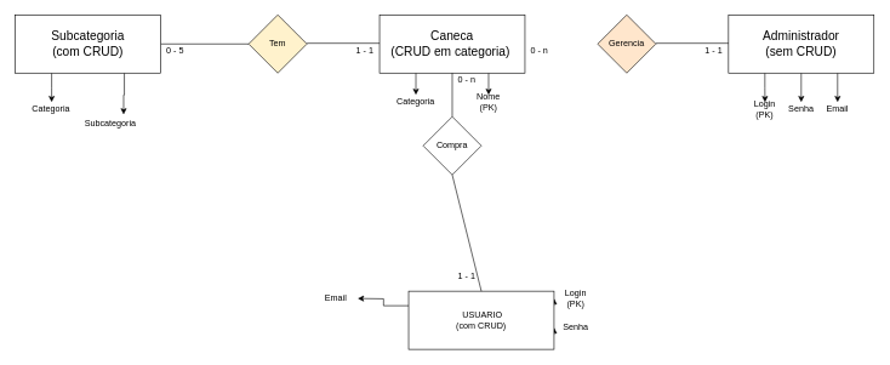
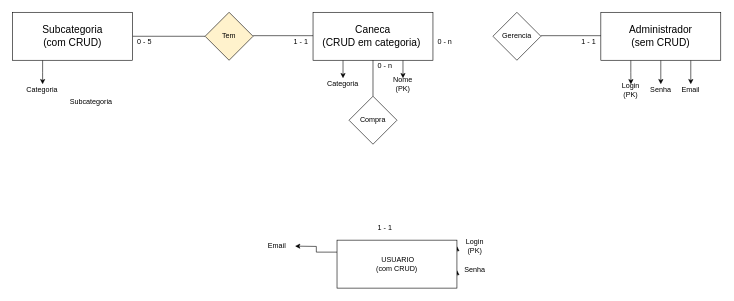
  <mxCell id="0" />
  <mxCell id="1" parent="0" />
  <mxCell id="2" style="edgeStyle=orthogonalEdgeStyle;rounded=0;orthogonalLoop=1;jettySize=auto;html=1;exitX=0.25;exitY=1;exitDx=0;exitDy=0;" edge="1" parent="1" source="4"><mxGeometry relative="1" as="geometry"><mxPoint x="571" y="130" as="targetPoint" /></mxGeometry></mxCell>
  <mxCell id="3" style="edgeStyle=orthogonalEdgeStyle;rounded=0;orthogonalLoop=1;jettySize=auto;html=1;exitX=0.75;exitY=1;exitDx=0;exitDy=0;" edge="1" parent="1" source="4"><mxGeometry relative="1" as="geometry"><mxPoint x="671" y="130" as="targetPoint" /></mxGeometry></mxCell>
  <mxCell id="4" value="&lt;span style=&quot;font-size: 17px&quot;&gt;Caneca&lt;br&gt;(CRUD em categoria)&amp;nbsp;&lt;/span&gt;" style="rounded=0;whiteSpace=wrap;html=1;" parent="1" vertex="1"><mxGeometry x="521" y="20" width="200" height="80" as="geometry" /></mxCell>
  <mxCell id="5" style="edgeStyle=orthogonalEdgeStyle;rounded=0;orthogonalLoop=1;jettySize=auto;html=1;exitX=1;exitY=0.25;exitDx=0;exitDy=0;" edge="1" parent="1" source="8"><mxGeometry relative="1" as="geometry"><mxPoint x="761" y="410" as="targetPoint" /></mxGeometry></mxCell>
  <mxCell id="6" style="edgeStyle=orthogonalEdgeStyle;rounded=0;orthogonalLoop=1;jettySize=auto;html=1;exitX=1;exitY=0.75;exitDx=0;exitDy=0;" edge="1" parent="1" source="8"><mxGeometry relative="1" as="geometry"><mxPoint x="761" y="450" as="targetPoint" /></mxGeometry></mxCell>
  <mxCell id="7" style="edgeStyle=orthogonalEdgeStyle;rounded=0;orthogonalLoop=1;jettySize=auto;html=1;exitX=0;exitY=0.25;exitDx=0;exitDy=0;" edge="1" parent="1" source="8"><mxGeometry relative="1" as="geometry"><mxPoint x="491" y="410" as="targetPoint" /></mxGeometry></mxCell>
  <mxCell id="8" value="&amp;nbsp;USUARIO&lt;br&gt;(com CRUD)" style="rounded=0;whiteSpace=wrap;html=1;" parent="1" vertex="1"><mxGeometry x="561" y="400" width="200" height="80" as="geometry" /></mxCell>
  <mxCell id="9" value="" style="endArrow=none;html=1;entryX=0.5;entryY=1;entryDx=0;entryDy=0;exitX=0.5;exitY=0;exitDx=0;exitDy=0;" parent="1" source="10" target="4" edge="1"><mxGeometry width="50" height="50" relative="1" as="geometry"><mxPoint x="521" y="420" as="sourcePoint" /><mxPoint x="571" y="370" as="targetPoint" /></mxGeometry></mxCell>
  <mxCell id="10" value="Compra" style="rhombus;whiteSpace=wrap;html=1;" parent="1" vertex="1"><mxGeometry x="581" y="160" width="80" height="80" as="geometry" /></mxCell>
- <mxCell id="11" value="" style="endArrow=none;html=1;entryX=0.5;entryY=1;entryDx=0;entryDy=0;exitX=0.5;exitY=0;exitDx=0;exitDy=0;" parent="1" source="8" target="10" edge="1"><mxGeometry width="50" height="50" relative="1" as="geometry"><mxPoint x="621" y="330" as="sourcePoint" /><mxPoint x="621" y="100" as="targetPoint" /></mxGeometry></mxCell>
  <mxCell id="12" value="1 - 1" style="text;html=1;strokeColor=none;fillColor=none;align=center;verticalAlign=middle;whiteSpace=wrap;rounded=0;" parent="1" vertex="1"><mxGeometry x="621" y="370" width="40" height="20" as="geometry" /></mxCell>
- <mxCell id="13" value="Gerencia" style="rhombus;whiteSpace=wrap;html=1;fillColor=#ffe6cc;" vertex="1" parent="1"><mxGeometry x="821" y="20" width="80" height="80" as="geometry" /></mxCell>
+ <mxCell id="13" value="Gerencia" style="rhombus;whiteSpace=wrap;html=1;" vertex="1" parent="1"><mxGeometry x="821" y="20" width="80" height="80" as="geometry" /></mxCell>
  <mxCell id="14" value="" style="endArrow=none;html=1;entryX=1;entryY=0.5;entryDx=0;entryDy=0;" edge="1" parent="1" target="13"><mxGeometry width="50" height="50" relative="1" as="geometry"><mxPoint x="901" y="60" as="sourcePoint" /><mxPoint x="721" y="60" as="targetPoint" /></mxGeometry></mxCell>
  <mxCell id="15" style="edgeStyle=orthogonalEdgeStyle;rounded=0;orthogonalLoop=1;jettySize=auto;html=1;exitX=0.25;exitY=1;exitDx=0;exitDy=0;" edge="1" parent="1" source="18"><mxGeometry relative="1" as="geometry"><mxPoint x="1051.143" y="140.143" as="targetPoint" /></mxGeometry></mxCell>
  <mxCell id="16" style="edgeStyle=orthogonalEdgeStyle;rounded=0;orthogonalLoop=1;jettySize=auto;html=1;exitX=0.5;exitY=1;exitDx=0;exitDy=0;entryX=0.5;entryY=0;entryDx=0;entryDy=0;" edge="1" parent="1" source="18" target="40"><mxGeometry relative="1" as="geometry"><mxPoint x="1101.143" y="130.143" as="targetPoint" /></mxGeometry></mxCell>
  <mxCell id="17" style="edgeStyle=orthogonalEdgeStyle;rounded=0;orthogonalLoop=1;jettySize=auto;html=1;exitX=0.75;exitY=1;exitDx=0;exitDy=0;entryX=0.5;entryY=0;entryDx=0;entryDy=0;" edge="1" parent="1" source="18" target="41"><mxGeometry relative="1" as="geometry" /></mxCell>
  <mxCell id="18" value="&lt;span style=&quot;font-size: 17px&quot;&gt;Administrador&lt;br&gt;(sem CRUD)&lt;br&gt;&lt;/span&gt;" style="rounded=0;whiteSpace=wrap;html=1;" vertex="1" parent="1"><mxGeometry x="1001" y="20" width="200" height="80" as="geometry" /></mxCell>
  <mxCell id="19" value="" style="endArrow=none;html=1;entryX=1;entryY=0.5;entryDx=0;entryDy=0;" edge="1" parent="1"><mxGeometry width="50" height="50" relative="1" as="geometry"><mxPoint x="1001" y="59" as="sourcePoint" /><mxPoint x="901" y="59" as="targetPoint" /></mxGeometry></mxCell>
  <mxCell id="20" value="0 - n" style="text;html=1;strokeColor=none;fillColor=none;align=center;verticalAlign=middle;whiteSpace=wrap;rounded=0;" vertex="1" parent="1"><mxGeometry x="621" y="100" width="40" height="20" as="geometry" /></mxCell>
  <mxCell id="21" value="0 - n" style="text;html=1;strokeColor=none;fillColor=none;align=center;verticalAlign=middle;whiteSpace=wrap;rounded=0;" vertex="1" parent="1"><mxGeometry x="721" y="60" width="40" height="20" as="geometry" /></mxCell>
  <mxCell id="22" value="1 - 1" style="text;html=1;strokeColor=none;fillColor=none;align=center;verticalAlign=middle;whiteSpace=wrap;rounded=0;" vertex="1" parent="1"><mxGeometry x="961" y="60" width="40" height="20" as="geometry" /></mxCell>
  <mxCell id="23" value="" style="endArrow=none;html=1;entryX=1;entryY=0.5;entryDx=0;entryDy=0;" edge="1" parent="1" source="24"><mxGeometry width="50" height="50" relative="1" as="geometry"><mxPoint x="400" y="60" as="sourcePoint" /><mxPoint x="220" y="60" as="targetPoint" /></mxGeometry></mxCell>
  <mxCell id="24" value="Tem" style="rhombus;whiteSpace=wrap;html=1;fillColor=#fff2cc;" vertex="1" parent="1"><mxGeometry x="341" y="20" width="80" height="80" as="geometry" /></mxCell>
  <mxCell id="25" value="" style="endArrow=none;html=1;entryX=1;entryY=0.5;entryDx=0;entryDy=0;" edge="1" parent="1" target="24"><mxGeometry width="50" height="50" relative="1" as="geometry"><mxPoint x="421" y="60" as="sourcePoint" /><mxPoint x="220" y="60" as="targetPoint" /></mxGeometry></mxCell>
  <mxCell id="26" value="0 - 5" style="text;html=1;strokeColor=none;fillColor=none;align=center;verticalAlign=middle;whiteSpace=wrap;rounded=0;" vertex="1" parent="1"><mxGeometry x="220" y="60" width="40" height="20" as="geometry" /></mxCell>
  <mxCell id="27" value="" style="endArrow=none;html=1;entryX=1;entryY=0.5;entryDx=0;entryDy=0;" edge="1" parent="1"><mxGeometry width="50" height="50" relative="1" as="geometry"><mxPoint x="521" y="59" as="sourcePoint" /><mxPoint x="421" y="59" as="targetPoint" /></mxGeometry></mxCell>
  <mxCell id="28" style="edgeStyle=orthogonalEdgeStyle;rounded=0;orthogonalLoop=1;jettySize=auto;html=1;exitX=0.25;exitY=1;exitDx=0;exitDy=0;" edge="1" parent="1" source="30"><mxGeometry relative="1" as="geometry"><mxPoint x="70" y="140" as="targetPoint" /></mxGeometry></mxCell>
- <mxCell id="29" style="edgeStyle=orthogonalEdgeStyle;rounded=0;orthogonalLoop=1;jettySize=auto;html=1;exitX=0.75;exitY=1;exitDx=0;exitDy=0;entryX=0.95;entryY=-0.15;entryDx=0;entryDy=0;entryPerimeter=0;" edge="1" parent="1" source="30" target="33"><mxGeometry relative="1" as="geometry" /></mxCell>
  <mxCell id="30" value="&lt;span style=&quot;font-size: 17px&quot;&gt;Subcategoria&lt;br&gt;(com CRUD)&lt;br&gt;&lt;/span&gt;" style="rounded=0;whiteSpace=wrap;html=1;" vertex="1" parent="1"><mxGeometry x="20" y="20" width="200" height="80" as="geometry" /></mxCell>
  <mxCell id="31" value="1 - 1" style="text;html=1;strokeColor=none;fillColor=none;align=center;verticalAlign=middle;whiteSpace=wrap;rounded=0;" vertex="1" parent="1"><mxGeometry x="481" y="60" width="40" height="20" as="geometry" /></mxCell>
  <mxCell id="32" value="Categoria&amp;nbsp;" style="text;html=1;strokeColor=none;fillColor=none;align=center;verticalAlign=middle;whiteSpace=wrap;rounded=0;" vertex="1" parent="1"><mxGeometry x="51" y="140" width="40" height="20" as="geometry" /></mxCell>
  <mxCell id="33" value="Subcategoria" style="text;html=1;strokeColor=none;fillColor=none;align=center;verticalAlign=middle;whiteSpace=wrap;rounded=0;" vertex="1" parent="1"><mxGeometry x="131" y="160" width="40" height="20" as="geometry" /></mxCell>
  <mxCell id="34" value="Categoria" style="text;html=1;strokeColor=none;fillColor=none;align=center;verticalAlign=middle;whiteSpace=wrap;rounded=0;" vertex="1" parent="1"><mxGeometry x="551" y="130" width="40" height="20" as="geometry" /></mxCell>
  <mxCell id="35" value="Login (PK)" style="text;html=1;strokeColor=none;fillColor=none;align=center;verticalAlign=middle;whiteSpace=wrap;rounded=0;" vertex="1" parent="1"><mxGeometry x="771" y="400" width="40" height="20" as="geometry" /></mxCell>
  <mxCell id="36" value="Senha" style="text;html=1;strokeColor=none;fillColor=none;align=center;verticalAlign=middle;whiteSpace=wrap;rounded=0;" vertex="1" parent="1"><mxGeometry x="771" y="440" width="40" height="20" as="geometry" /></mxCell>
  <mxCell id="37" value="Email" style="text;html=1;strokeColor=none;fillColor=none;align=center;verticalAlign=middle;whiteSpace=wrap;rounded=0;" vertex="1" parent="1"><mxGeometry x="441" y="400" width="40" height="20" as="geometry" /></mxCell>
  <mxCell id="38" value="Nome (PK)" style="text;html=1;strokeColor=none;fillColor=none;align=center;verticalAlign=middle;whiteSpace=wrap;rounded=0;" vertex="1" parent="1"><mxGeometry x="651" y="130" width="40" height="20" as="geometry" /></mxCell>
  <mxCell id="39" value="Login (PK)" style="text;html=1;strokeColor=none;fillColor=none;align=center;verticalAlign=middle;whiteSpace=wrap;rounded=0;" vertex="1" parent="1"><mxGeometry x="1031" y="140" width="40" height="20" as="geometry" /></mxCell>
  <mxCell id="40" value="Senha" style="text;html=1;strokeColor=none;fillColor=none;align=center;verticalAlign=middle;whiteSpace=wrap;rounded=0;" vertex="1" parent="1"><mxGeometry x="1081" y="140" width="40" height="20" as="geometry" /></mxCell>
  <mxCell id="41" value="Email" style="text;html=1;strokeColor=none;fillColor=none;align=center;verticalAlign=middle;whiteSpace=wrap;rounded=0;" vertex="1" parent="1"><mxGeometry x="1131" y="140" width="40" height="20" as="geometry" /></mxCell>
